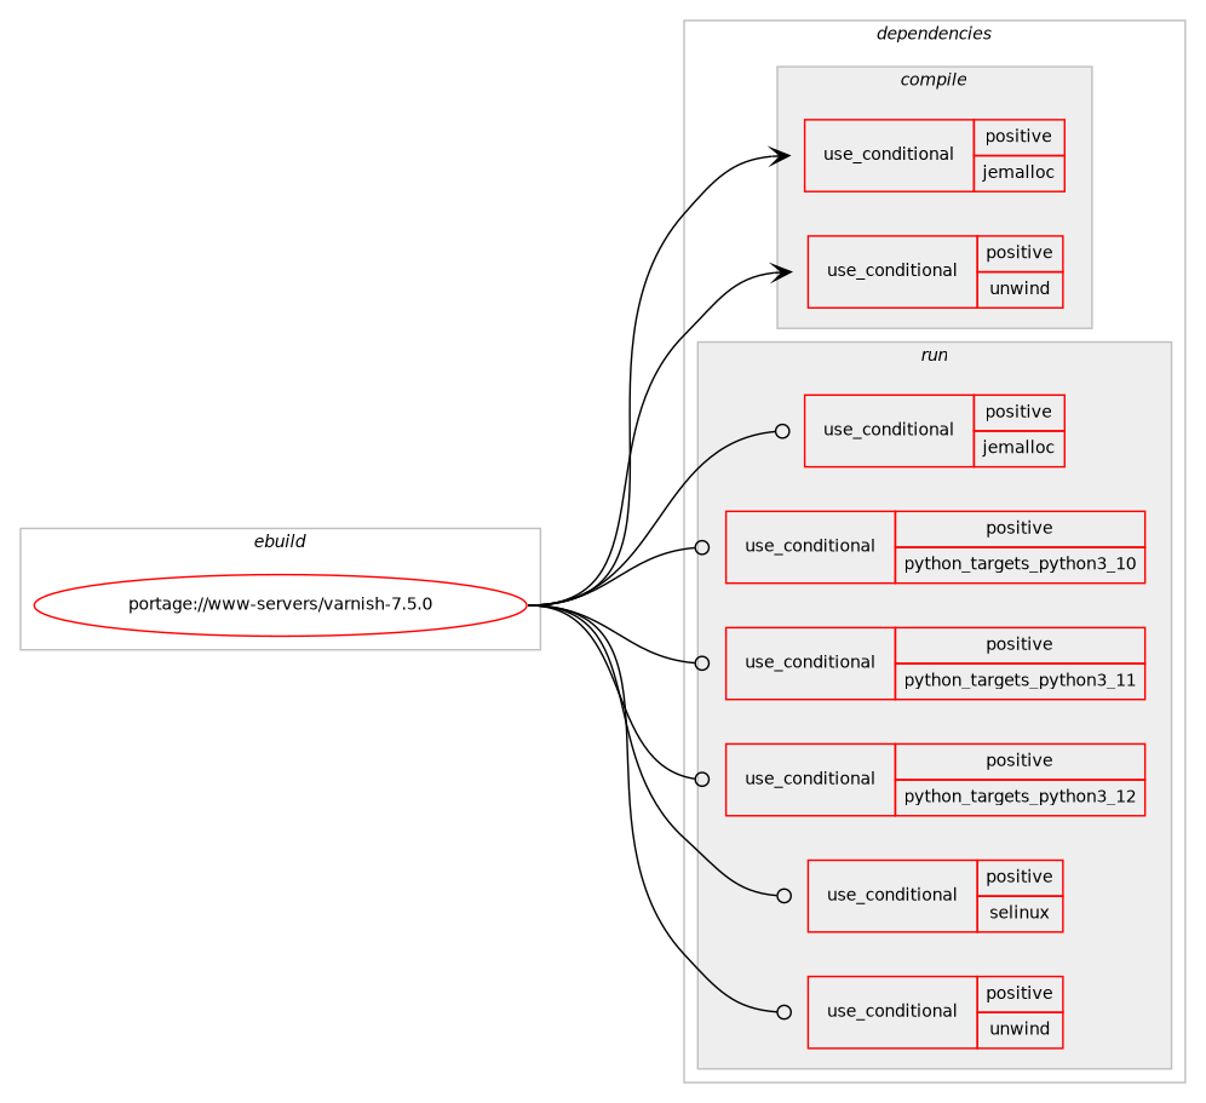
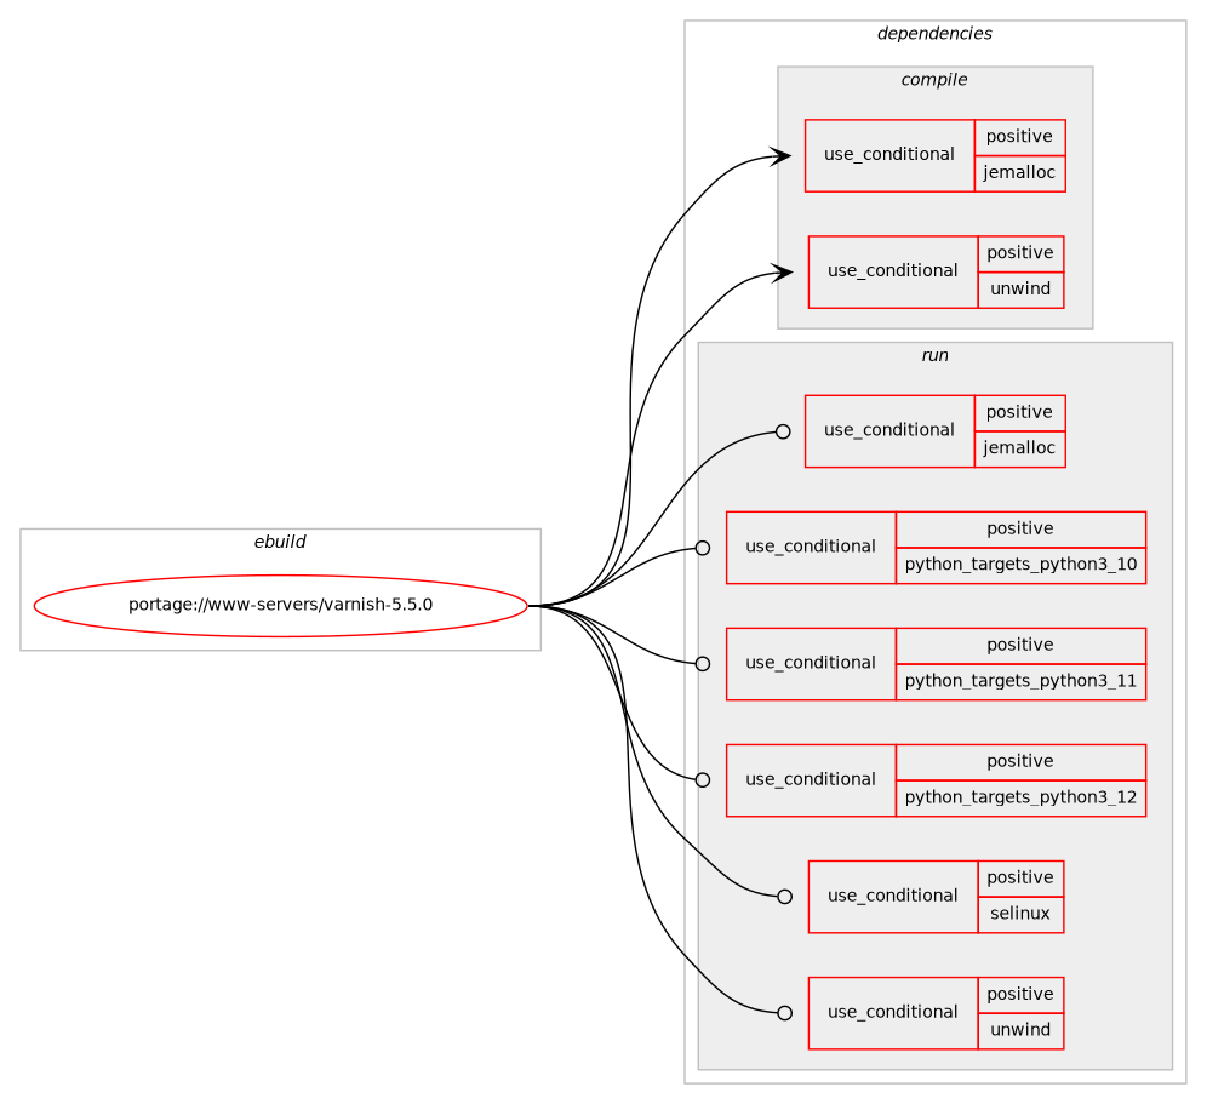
  digraph {
    compound=true
    concentrate=true
    fontname=Helvetica
    fontsize=10
    newrank=true
    rankdir=LR
    ranksep=1.5
    node [color=red fontname=Helvetica fontsize=10 shape=none]
    edge [arrowhead=odot headport=w style=solid tailport=e weight=20]
-   n1 [label="portage://www-servers/varnish-7.5.0" width=4 shape=""]
+   n1 [label="portage://www-servers/varnish-5.5.0" width=4 shape=""]
    n2 [label=<<TABLE BORDER="0" CELLBORDER="1" CELLSPACING="0" CELLPADDING="4"><TR><TD ROWSPAN="3" CELLPADDING="10">use_conditional</TD></TR><TR><TD>positive</TD></TR><TR><TD>jemalloc</TD></TR></TABLE>>]
    n3 [label=<<TABLE BORDER="0" CELLBORDER="1" CELLSPACING="0" CELLPADDING="4"><TR><TD ROWSPAN="3" CELLPADDING="10">use_conditional</TD></TR><TR><TD>positive</TD></TR><TR><TD>unwind</TD></TR></TABLE>>]
    n4 [label=<<TABLE BORDER="0" CELLBORDER="1" CELLSPACING="0" CELLPADDING="4"><TR><TD ROWSPAN="3" CELLPADDING="10">use_conditional</TD></TR><TR><TD>positive</TD></TR><TR><TD>jemalloc</TD></TR></TABLE>>]
    n5 [label=<<TABLE BORDER="0" CELLBORDER="1" CELLSPACING="0" CELLPADDING="4"><TR><TD ROWSPAN="3" CELLPADDING="10">use_conditional</TD></TR><TR><TD>positive</TD></TR><TR><TD>python_targets_python3_10</TD></TR></TABLE>>]
    n6 [label=<<TABLE BORDER="0" CELLBORDER="1" CELLSPACING="0" CELLPADDING="4"><TR><TD ROWSPAN="3" CELLPADDING="10">use_conditional</TD></TR><TR><TD>positive</TD></TR><TR><TD>python_targets_python3_11</TD></TR></TABLE>>]
    n7 [label=<<TABLE BORDER="0" CELLBORDER="1" CELLSPACING="0" CELLPADDING="4"><TR><TD ROWSPAN="3" CELLPADDING="10">use_conditional</TD></TR><TR><TD>positive</TD></TR><TR><TD>python_targets_python3_12</TD></TR></TABLE>>]
    n8 [label=<<TABLE BORDER="0" CELLBORDER="1" CELLSPACING="0" CELLPADDING="4"><TR><TD ROWSPAN="3" CELLPADDING="10">use_conditional</TD></TR><TR><TD>positive</TD></TR><TR><TD>selinux</TD></TR></TABLE>>]
    n9 [label=<<TABLE BORDER="0" CELLBORDER="1" CELLSPACING="0" CELLPADDING="4"><TR><TD ROWSPAN="3" CELLPADDING="10">use_conditional</TD></TR><TR><TD>positive</TD></TR><TR><TD>unwind</TD></TR></TABLE>>]
    subgraph cluster_1 {
      color=gray
      label=<<i>ebuild</i>>
      rank=same
      n1
    }
    subgraph cluster_2 {
      color=gray
      label=<<i>dependencies</i>>
      subgraph cluster_3 {
        color=gray
        fillcolor="#eeeeee"
        label=<<i>compile</i>>
        style=filled
        subgraph sub_4 {
          color=gray
          fillcolor="#eeeeee"
          label=<<i>compile</i>>
          style=filled
          n2
        }
        subgraph sub_5 {
          color=gray
          fillcolor="#eeeeee"
          label=<<i>compile</i>>
          style=filled
          n3
        }
      }
      subgraph cluster_6 {
        color=gray
        fillcolor="#eeeeee"
        label=<<i>compile and run</i>>
        style=filled
      }
      subgraph cluster_7 {
        color=gray
        fillcolor="#eeeeee"
        label=<<i>run</i>>
        style=filled
        subgraph sub_8 {
          color=gray
          fillcolor="#eeeeee"
          label=<<i>run</i>>
          style=filled
          n4
        }
        subgraph sub_9 {
          color=gray
          fillcolor="#eeeeee"
          label=<<i>run</i>>
          style=filled
          n5
        }
        subgraph sub_10 {
          color=gray
          fillcolor="#eeeeee"
          label=<<i>run</i>>
          style=filled
          n6
        }
        subgraph sub_11 {
          color=gray
          fillcolor="#eeeeee"
          label=<<i>run</i>>
          style=filled
          n7
        }
        subgraph sub_12 {
          color=gray
          fillcolor="#eeeeee"
          label=<<i>run</i>>
          style=filled
          n8
        }
        subgraph sub_13 {
          color=gray
          fillcolor="#eeeeee"
          label=<<i>run</i>>
          style=filled
          n9
        }
      }
    }
    subgraph cluster_14 {
      color=gray
      label=<<i>candidates</i>>
      rank=same
    }
    n1 -> n2 [arrowhead=vee]
    n1 -> n3 [arrowhead=vee]
    n1 -> n4
    n1 -> n5
    n1 -> n6
    n1 -> n7
    n1 -> n8
    n1 -> n9
  }
